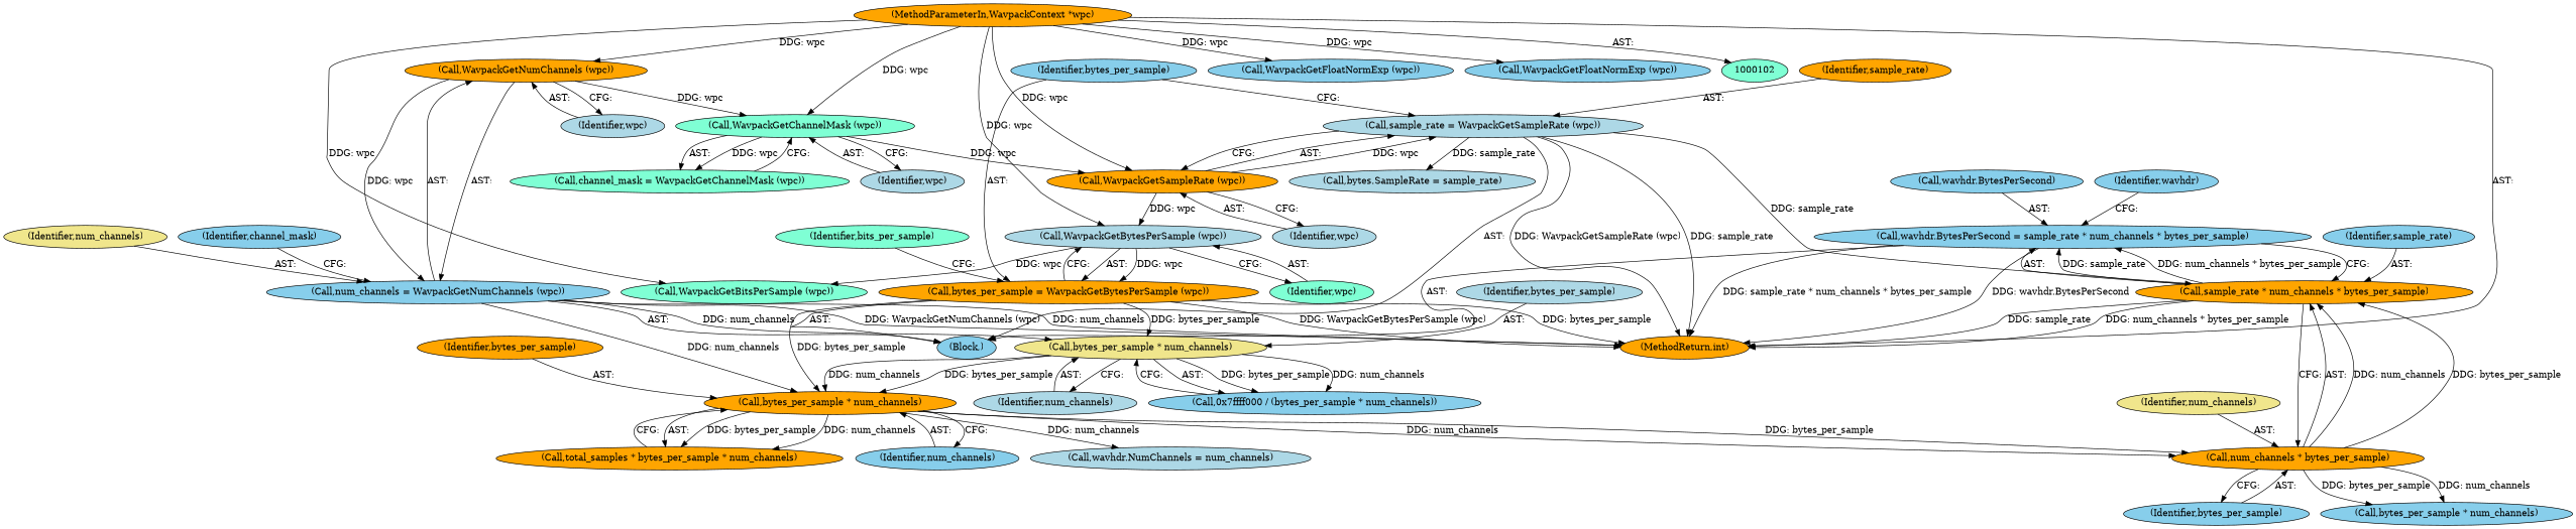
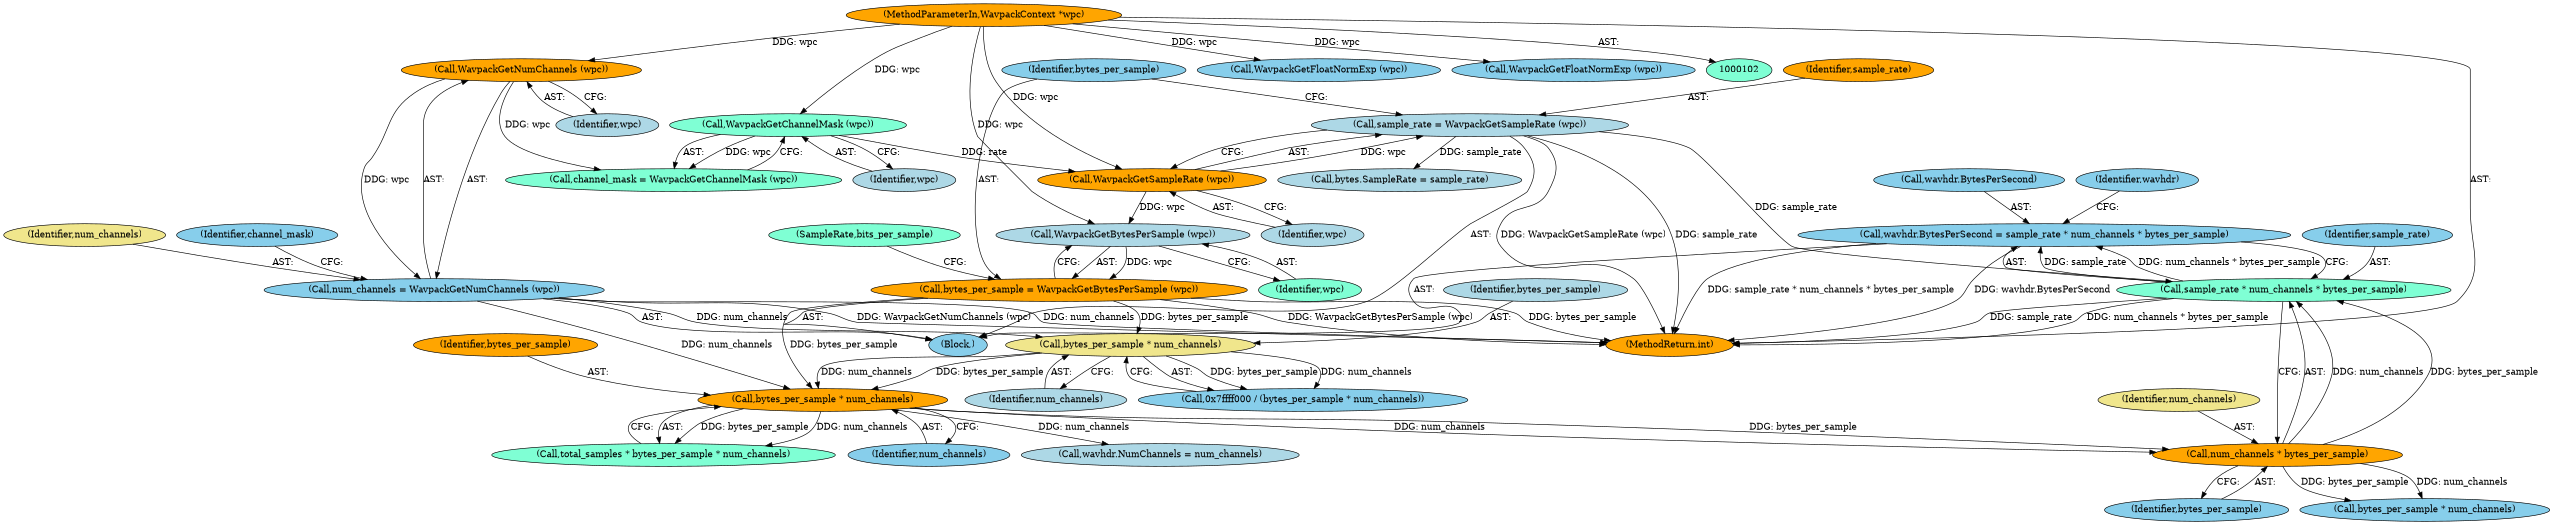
  digraph {
    node [fillcolor=skyblue style=filled]
    n1 [label="(Call,wavhdr.BytesPerSecond = sample_rate * num_channels * bytes_per_sample)"]
-   n2 [fillcolor=orange label="(Call,sample_rate * num_channels * bytes_per_sample)"]
+   n2 [fillcolor=aquamarine label="(Call,sample_rate * num_channels * bytes_per_sample)"]
    n3 [fillcolor=orange label="(MethodReturn,int)"]
    n4 [label="(Block,)"]
    n5 [fillcolor=orange label="(Call,num_channels * bytes_per_sample)"]
    n6 [label="(Identifier,bytes_per_sample)"]
    n7 [label="(Call,bytes_per_sample * num_channels)"]
    n8 [fillcolor=lightblue label="(Call,sample_rate = WavpackGetSampleRate (wpc))"]
    n9 [fillcolor=orange label="(Call,WavpackGetSampleRate (wpc))"]
    n10 [fillcolor=lightblue label="(Call,bytes.SampleRate = sample_rate)"]
    n11 [fillcolor=lightblue label="(Call,WavpackGetBytesPerSample (wpc))"]
    n12 [fillcolor=lightblue label="(Identifier,wpc)"]
-   n13 [fillcolor=aquamarine label="(Call,WavpackGetBitsPerSample (wpc))"]
    n14 [fillcolor=orange label="(Call,bytes_per_sample = WavpackGetBytesPerSample (wpc))"]
    n15 [fillcolor=aquamarine label="(Identifier,wpc)"]
    n16 [fillcolor=aquamarine label="(Call,WavpackGetChannelMask (wpc))"]
    n17 [fillcolor=aquamarine label="(Call,channel_mask = WavpackGetChannelMask (wpc))"]
    n18 [fillcolor=lightblue label="(Identifier,wpc)"]
    n19 [fillcolor=orange label="(Call,WavpackGetNumChannels (wpc))"]
    n20 [label="(Call,num_channels = WavpackGetNumChannels (wpc))"]
    n21 [fillcolor=lightblue label="(Identifier,wpc)"]
    n22 [fillcolor=orange label="(Call,bytes_per_sample * num_channels)"]
    n23 [fillcolor=khaki label="(Call,bytes_per_sample * num_channels)"]
    n24 [fillcolor=orange label="(MethodParameterIn,WavpackContext *wpc)"]
    n25 [label="(Call,WavpackGetFloatNormExp (wpc))"]
    n26 [label="(Call,WavpackGetFloatNormExp (wpc))"]
    1000102 [fillcolor=aquamarine]
    n28 [label="(Identifier,num_channels)"]
    n29 [fillcolor=lightblue label="(Call,wavhdr.NumChannels = num_channels)"]
-   n30 [fillcolor=orange label="(Call,total_samples * bytes_per_sample * num_channels)"]
+   n30 [fillcolor=aquamarine label="(Call,total_samples * bytes_per_sample * num_channels)"]
    n31 [fillcolor=lightblue label="(Identifier,num_channels)"]
    n32 [label="(Call,0x7ffff000 / (bytes_per_sample * num_channels))"]
    n33 [fillcolor=lightblue label="(Identifier,bytes_per_sample)"]
    n34 [fillcolor=khaki label="(Identifier,num_channels)"]
    n35 [label="(Identifier,bytes_per_sample)"]
    n36 [label="(Identifier,channel_mask)"]
    n37 [fillcolor=orange label="(Identifier,sample_rate)"]
    n38 [label="(Identifier,wavhdr)"]
-   n39 [fillcolor=aquamarine label="(Identifier,bits_per_sample)"]
+   n39 [fillcolor=aquamarine label="(SampleRate,bits_per_sample)"]
    n40 [label="(Identifier,sample_rate)"]
    n41 [label="(Call,wavhdr.BytesPerSecond)"]
    n42 [fillcolor=orange label="(Identifier,bytes_per_sample)"]
    n43 [fillcolor=khaki label="(Identifier,num_channels)"]
    n1 -> n2 [label="CFG: "]
    n1 -> n3 [label="DDG: sample_rate * num_channels * bytes_per_sample"]
    n1 -> n3 [label="DDG: wavhdr.BytesPerSecond"]
    n1 -> n4 [label="AST: "]
    n2 -> n1 [label="AST: "]
    n2 -> n1 [label="DDG: sample_rate"]
    n2 -> n1 [label="DDG: num_channels * bytes_per_sample"]
    n2 -> n3 [label="DDG: sample_rate"]
    n2 -> n3 [label="DDG: num_channels * bytes_per_sample"]
    n2 -> n5 [label="CFG: "]
    n5 -> n2 [label="AST: "]
    n5 -> n2 [label="DDG: num_channels"]
    n5 -> n2 [label="DDG: bytes_per_sample"]
    n5 -> n6 [label="CFG: "]
    n5 -> n7 [label="DDG: bytes_per_sample"]
    n5 -> n7 [label="DDG: num_channels"]
    n6 -> n5 [label="AST: "]
    n8 -> n2 [label="DDG: sample_rate"]
    n8 -> n3 [label="DDG: WavpackGetSampleRate (wpc)"]
    n8 -> n3 [label="DDG: sample_rate"]
    n8 -> n4 [label="AST: "]
    n8 -> n9 [label="CFG: "]
    n8 -> n10 [label="DDG: sample_rate"]
    n9 -> n8 [label="AST: "]
    n9 -> n8 [label="DDG: wpc"]
    n9 -> n11 [label="DDG: wpc"]
    n9 -> n12 [label="CFG: "]
-   n11 -> n13 [label="DDG: wpc"]
    n11 -> n14 [label="AST: "]
    n11 -> n14 [label="DDG: wpc"]
    n11 -> n15 [label="CFG: "]
    n12 -> n9 [label="AST: "]
    n14 -> n3 [label="DDG: WavpackGetBytesPerSample (wpc)"]
    n14 -> n3 [label="DDG: bytes_per_sample"]
    n14 -> n4 [label="AST: "]
    n14 -> n11 [label="CFG: "]
    n14 -> n22 [label="DDG: bytes_per_sample"]
    n14 -> n23 [label="DDG: bytes_per_sample"]
    n15 -> n11 [label="AST: "]
-   n16 -> n9 [label="DDG: wpc"]
+   n16 -> n9 [label="DDG: rate"]
    n16 -> n17 [label="AST: "]
    n16 -> n17 [label="DDG: wpc"]
    n16 -> n18 [label="CFG: "]
    n17 -> n16 [label="CFG: "]
    n18 -> n16 [label="AST: "]
-   n19 -> n16 [label="DDG: wpc"]
+   n19 -> n17 [label="DDG: wpc"]
    n19 -> n20 [label="AST: "]
    n19 -> n20 [label="DDG: wpc"]
    n19 -> n21 [label="CFG: "]
    n20 -> n3 [label="DDG: WavpackGetNumChannels (wpc)"]
    n20 -> n3 [label="DDG: num_channels"]
    n20 -> n4 [label="AST: "]
    n20 -> n19 [label="AST: "]
    n20 -> n22 [label="DDG: num_channels"]
    n20 -> n23 [label="DDG: num_channels"]
    n21 -> n19 [label="AST: "]
    n22 -> n5 [label="DDG: num_channels"]
    n22 -> n5 [label="DDG: bytes_per_sample"]
    n22 -> n28 [label="CFG: "]
    n22 -> n29 [label="DDG: num_channels"]
    n22 -> n30 [label="AST: "]
    n22 -> n30 [label="DDG: bytes_per_sample"]
    n22 -> n30 [label="DDG: num_channels"]
    n23 -> n22 [label="DDG: bytes_per_sample"]
    n23 -> n22 [label="DDG: num_channels"]
    n23 -> n31 [label="CFG: "]
    n23 -> n32 [label="AST: "]
    n23 -> n32 [label="DDG: bytes_per_sample"]
    n23 -> n32 [label="DDG: num_channels"]
    n24 -> n3 [label="AST: "]
    n24 -> n9 [label="DDG: wpc"]
    n24 -> n11 [label="DDG: wpc"]
-   n24 -> n13 [label="DDG: wpc"]
    n24 -> n16 [label="DDG: wpc"]
    n24 -> n19 [label="DDG: wpc"]
    n24 -> n25 [label="DDG: wpc"]
    n24 -> n26 [label="DDG: wpc"]
    n24 -> 1000102 [label="AST: "]
    n28 -> n22 [label="AST: "]
    n30 -> n22 [label="CFG: "]
    n31 -> n23 [label="AST: "]
    n32 -> n23 [label="CFG: "]
    n33 -> n23 [label="AST: "]
    n34 -> n20 [label="AST: "]
    n35 -> n8 [label="CFG: "]
    n35 -> n14 [label="AST: "]
    n36 -> n20 [label="CFG: "]
    n37 -> n8 [label="AST: "]
    n38 -> n1 [label="CFG: "]
    n39 -> n14 [label="CFG: "]
    n40 -> n2 [label="AST: "]
    n41 -> n1 [label="AST: "]
    n42 -> n22 [label="AST: "]
    n43 -> n5 [label="AST: "]
  }
